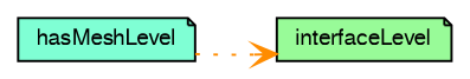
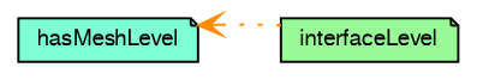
  digraph {
    rankdir=LR
    node [color=black fontname=FreeSans fontsize=10 shape=note style=filled]
    n1 [fillcolor=aquamarine fontcolor=black height=0.2 label=hasMeshLevel width=0.4]
    n2 [height=0.2 label=interfaceLevel width=0.4 fillcolor=palegreen]
-   n1 -> n2 [color=darkorange fontname=FreeSans fontsize=10 labelfontname=FreeSans labelfontsize=10 style=dotted arrowhead=vee]
+   n2 -> n1 [color=darkorange fontname=FreeSans fontsize=10 labelfontname=FreeSans labelfontsize=10 style=dotted arrowhead=vee]
  }
